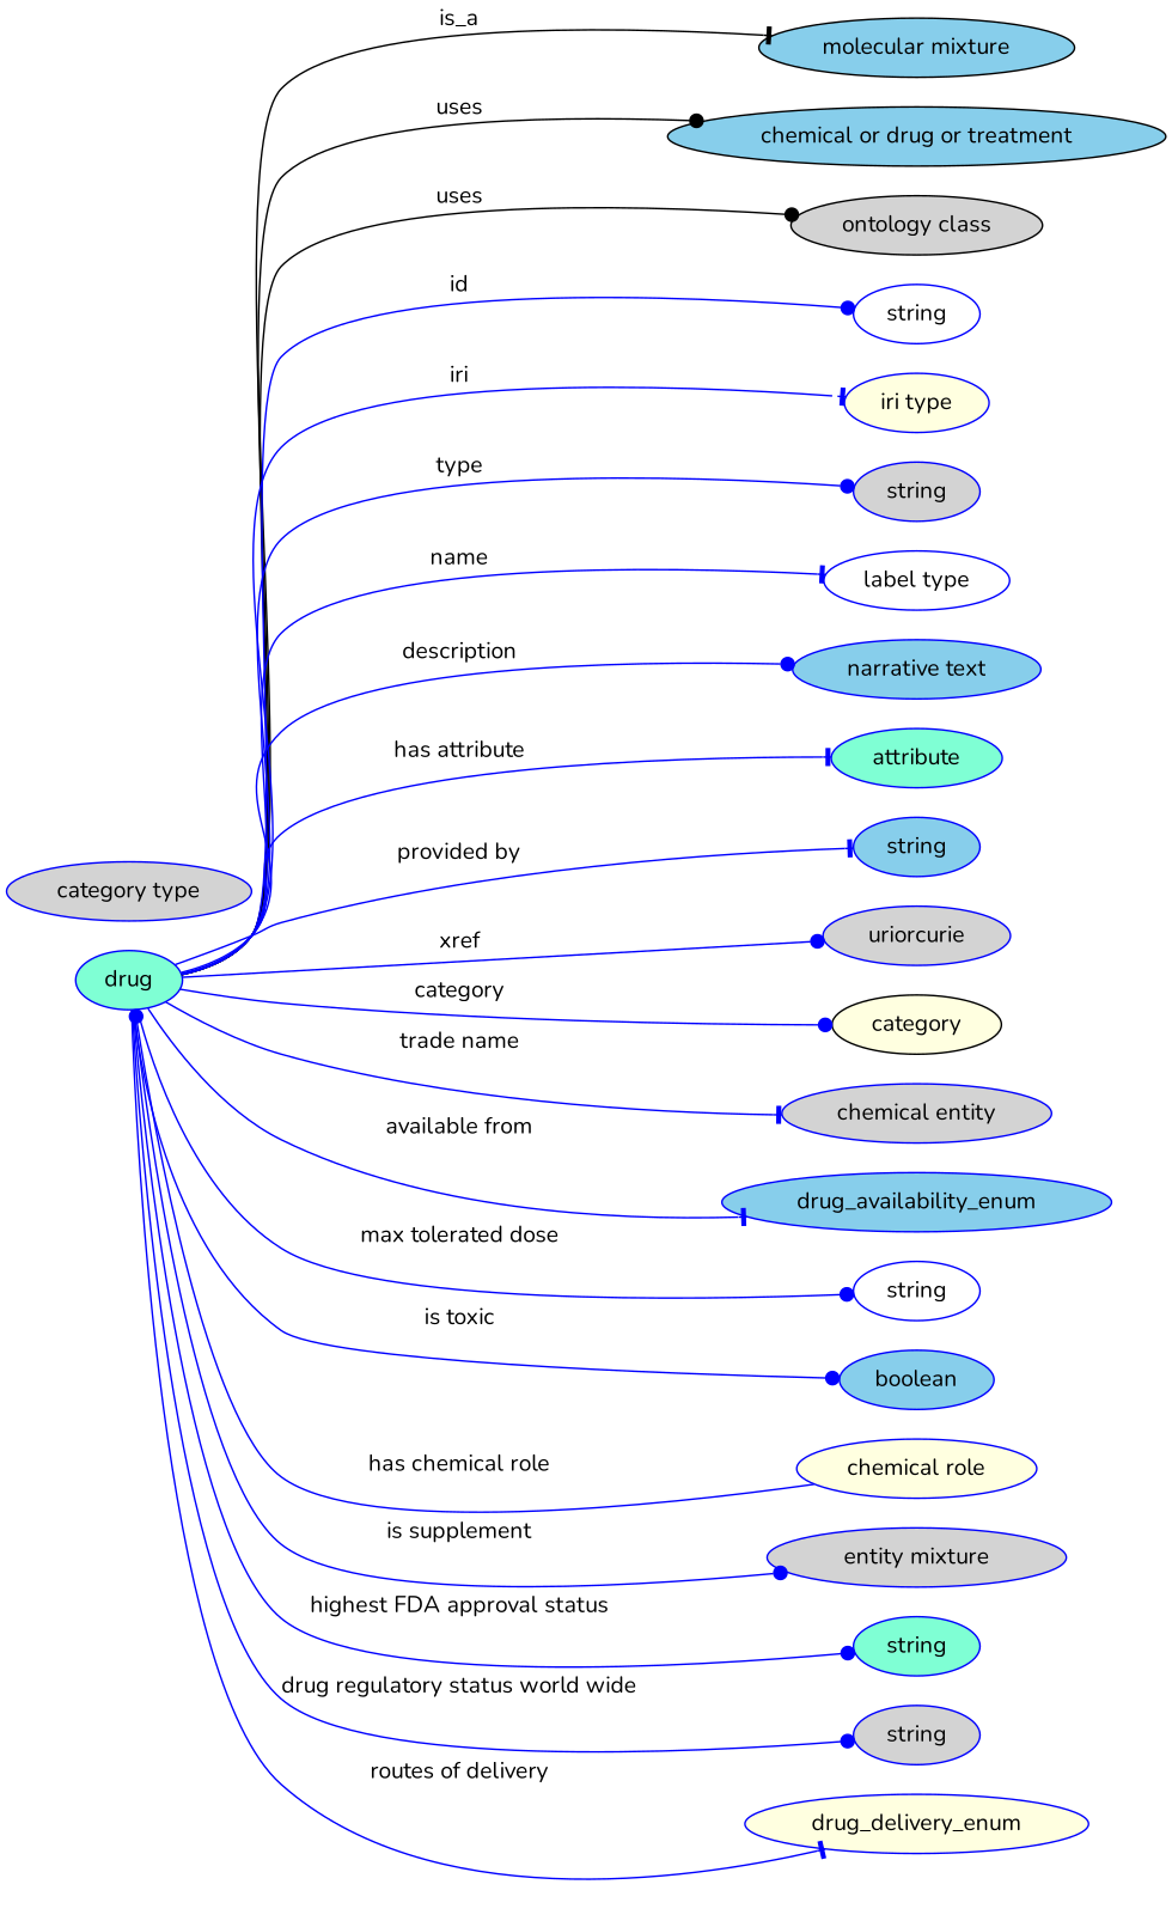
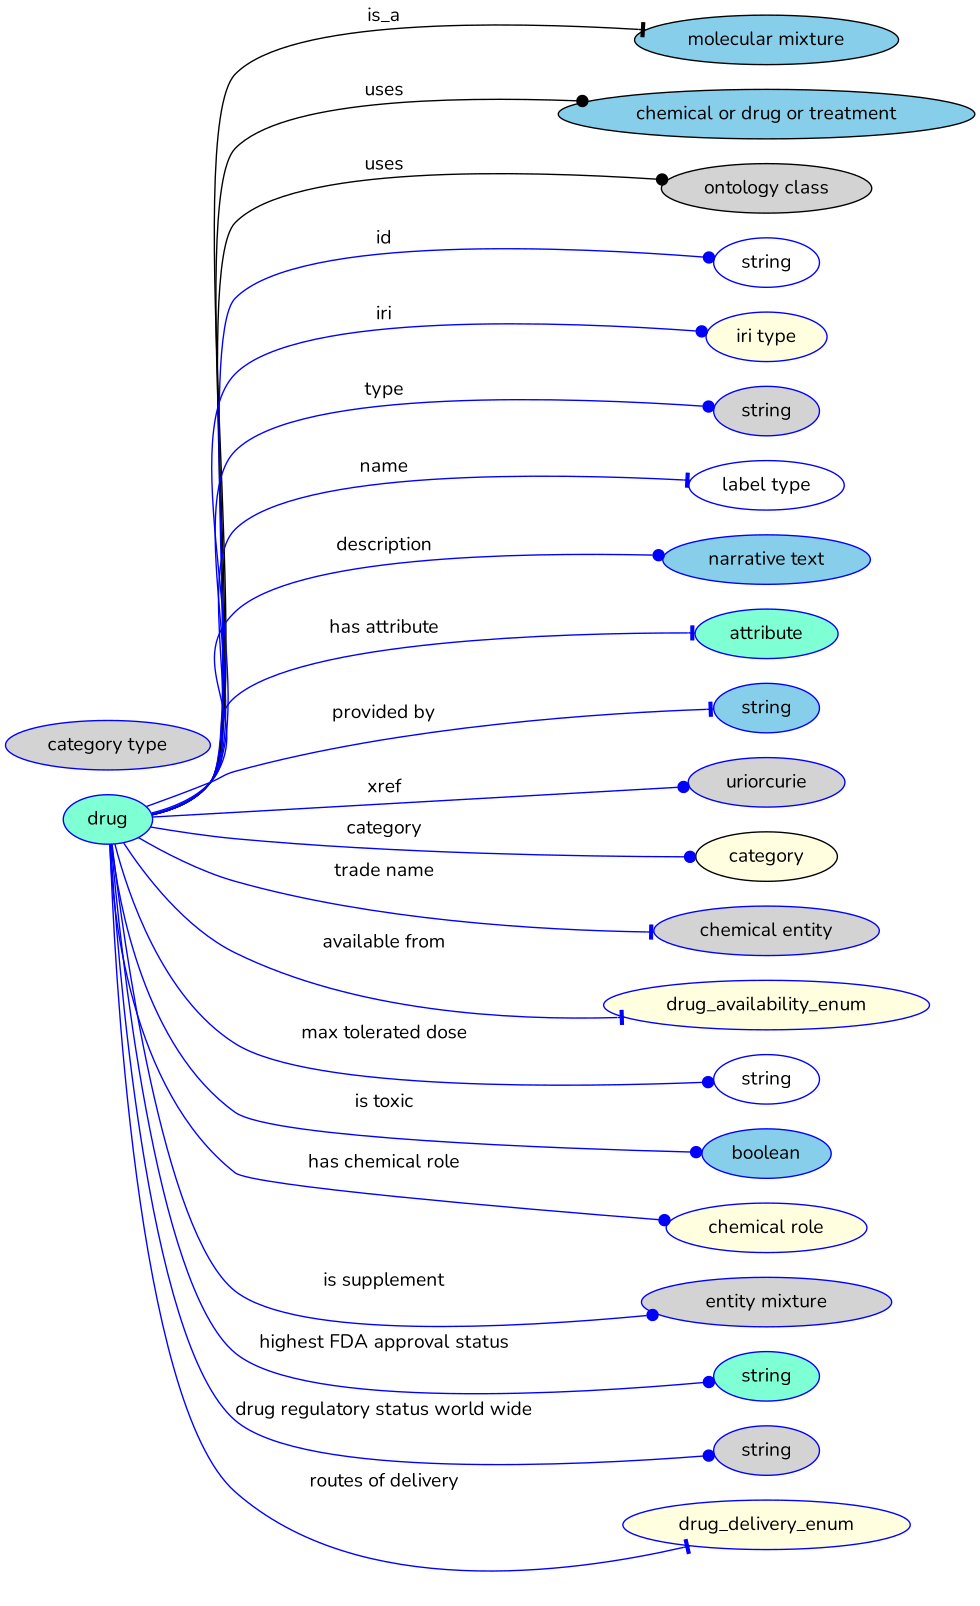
  digraph {
    fontname=Nunito
    rankdir=LR
    node [color=blue fillcolor=lightgrey fontname=Nunito style=filled]
    edge [arrowhead=dot fontname=Nunito color=blue style=solid]
    n1 [fillcolor=aquamarine height=0.5 label=drug width=0.9027]
    "molecular mixture" [fillcolor=skyblue height=0.5 width=2.672 color=""]
    "chemical or drug or treatment" [fillcolor=skyblue height=0.5 width=4.2066 color=""]
    "ontology class" [height=0.5 width=2.1304 color=""]
    n5 [fillcolor=white height=0.5 label=string width=1.0652]
    n6 [fillcolor=lightyellow height=0.5 label="iri type" width=1.2277]
    n7 [height=0.5 label=string width=1.0652]
    n8 [fillcolor=white height=0.5 label="label type" width=1.5707]
    n9 [fillcolor=skyblue height=0.5 label="narrative text" width=2.0943]
    n10 [fillcolor=aquamarine height=0.5 label=attribute width=1.4443]
    n11 [fillcolor=skyblue height=0.5 label=string width=1.0652]
    n12 [height=0.5 label=uriorcurie width=1.5887]
    category [fillcolor=lightyellow height=0.5 width=1.4263 color=""]
    n14 [height=0.5 label="chemical entity" width=2.2748]
-   n15 [fillcolor=skyblue height=0.5 label=drug_availability_enum width=3.2858]
+   n15 [fillcolor=lightyellow height=0.5 label=drug_availability_enum width=3.2858]
    n16 [fillcolor=white height=0.5 label=string width=1.0652]
    n17 [fillcolor=skyblue height=0.5 label=boolean width=1.2999]
    n18 [fillcolor=lightyellow height=0.5 label="chemical role" width=2.022]
    n19 [height=0.5 label="entity mixture" width=2.5276]
    n20 [fillcolor=aquamarine height=0.5 label=string width=1.0652]
    n21 [height=0.5 label=string width=1.0652]
    n22 [fillcolor=lightyellow height=0.5 label=drug_delivery_enum width=2.9067]
    n23 [height=0.5 label="category type" width=2.0762]
    n1 -> "molecular mixture" [arrowhead=tee label=is_a color="" style=""]
    n1 -> "chemical or drug or treatment" [label=uses color="" style=""]
    n1 -> "ontology class" [label=uses color="" style=""]
    n1 -> n5 [label=id]
-   n1 -> n6 [arrowhead=tee label=iri]
+   n1 -> n6 [label=iri]
    n1 -> n7 [label=type]
    n1 -> n8 [arrowhead=tee label=name]
    n1 -> n9 [label=description]
    n1 -> n10 [arrowhead=tee label="has attribute"]
    n1 -> n11 [arrowhead=tee label="provided by"]
    n1 -> n12 [label=xref]
    n1 -> category [label=category]
    n1 -> n14 [arrowhead=tee label="trade name"]
    n1 -> n15 [arrowhead=tee label="available from"]
    n1 -> n16 [label="max tolerated dose"]
    n1 -> n17 [label="is toxic"]
-   n18 -> n1 [label="has chemical role"]
+   n1 -> n18 [label="has chemical role"]
    n1 -> n19 [label="is supplement"]
    n1 -> n20 [label="highest FDA approval status"]
    n1 -> n21 [label="drug regulatory status world wide"]
    n1 -> n22 [arrowhead=tee label="routes of delivery"]
  }
